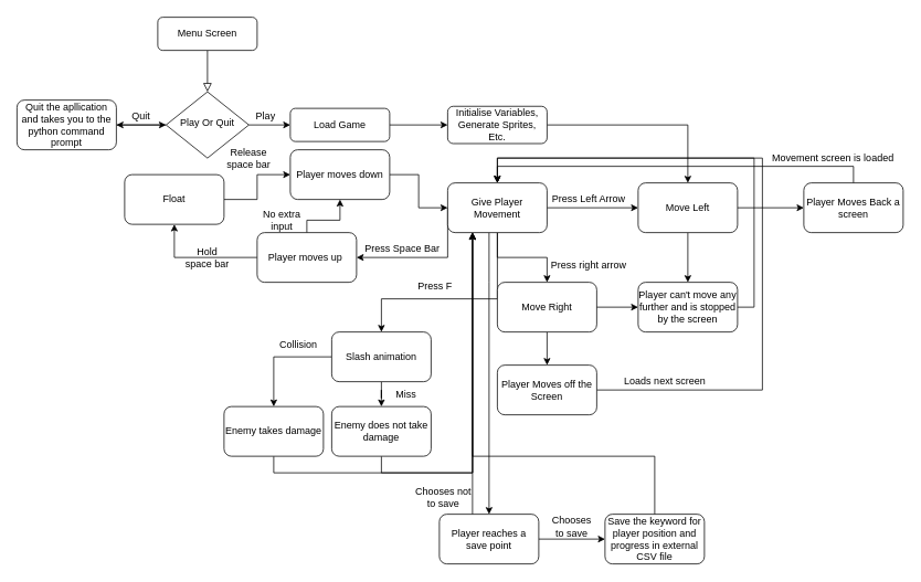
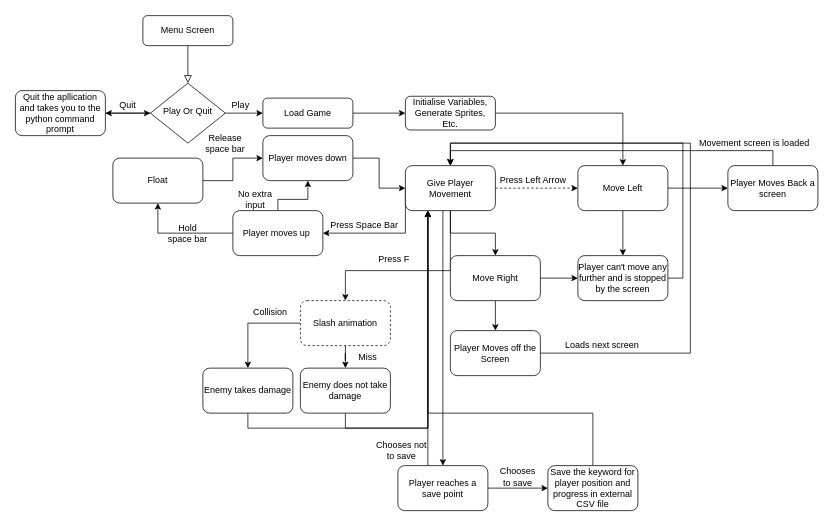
  <mxCell id="0" />
  <mxCell id="1" parent="0" />
  <mxCell id="2" value="" style="rounded=0;html=1;jettySize=auto;orthogonalLoop=1;fontSize=11;endArrow=block;endFill=0;endSize=8;strokeWidth=1;shadow=0;labelBackgroundColor=none;edgeStyle=orthogonalEdgeStyle;" parent="1" source="3" target="5" edge="1"><mxGeometry relative="1" as="geometry" /></mxCell>
  <mxCell id="3" value="Menu Screen" style="rounded=1;whiteSpace=wrap;html=1;fontSize=12;glass=0;strokeWidth=1;shadow=0;" parent="1" vertex="1"><mxGeometry x="190" y="20" width="120" height="40" as="geometry" /></mxCell>
  <mxCell id="4" value="" style="edgeStyle=orthogonalEdgeStyle;rounded=0;orthogonalLoop=1;jettySize=auto;html=1;" edge="1" parent="1" source="5" target="39"><mxGeometry relative="1" as="geometry"><mxPoint x="130" y="150" as="targetPoint" /></mxGeometry></mxCell>
  <mxCell id="5" value="Play Or Quit" style="rhombus;whiteSpace=wrap;html=1;shadow=0;fontFamily=Helvetica;fontSize=12;align=center;strokeWidth=1;spacing=6;spacingTop=-4;" parent="1" vertex="1"><mxGeometry x="200" y="110" width="100" height="80" as="geometry" /></mxCell>
  <mxCell id="6" style="edgeStyle=orthogonalEdgeStyle;rounded=0;orthogonalLoop=1;jettySize=auto;html=1;entryX=0;entryY=0.5;entryDx=0;entryDy=0;strokeWidth=1;strokeColor=#000000;exitX=1;exitY=0.5;exitDx=0;exitDy=0;" edge="1" parent="1" source="7" target="11"><mxGeometry relative="1" as="geometry" /></mxCell>
  <mxCell id="7" value="Load Game" style="rounded=1;whiteSpace=wrap;html=1;fontSize=12;glass=0;strokeWidth=1;shadow=0;" parent="1" vertex="1"><mxGeometry x="350" y="130" width="120" height="40" as="geometry" /></mxCell>
  <mxCell id="8" value="" style="endArrow=classic;html=1;rounded=0;exitX=1;exitY=0.5;exitDx=0;exitDy=0;entryX=0;entryY=0.5;entryDx=0;entryDy=0;" parent="1" source="5" target="7" edge="1"><mxGeometry width="50" height="50" relative="1" as="geometry"><mxPoint x="420" y="210" as="sourcePoint" /><mxPoint x="470" y="160" as="targetPoint" /></mxGeometry></mxCell>
  <mxCell id="9" value="Play" style="text;html=1;resizable=0;autosize=1;align=center;verticalAlign=middle;points=[];fillColor=none;strokeColor=none;rounded=0;" parent="1" vertex="1"><mxGeometry x="300" y="130" width="40" height="20" as="geometry" /></mxCell>
  <mxCell id="10" value="" style="edgeStyle=orthogonalEdgeStyle;rounded=0;orthogonalLoop=1;jettySize=auto;html=1;" parent="1" source="11" target="20" edge="1"><mxGeometry relative="1" as="geometry" /></mxCell>
  <mxCell id="11" value="Initialise Variables, Generate Sprites, Etc." style="rounded=1;whiteSpace=wrap;html=1;" parent="1" vertex="1"><mxGeometry x="540" y="127.5" width="120" height="45" as="geometry" /></mxCell>
- <mxCell id="12" value="" style="edgeStyle=orthogonalEdgeStyle;rounded=0;orthogonalLoop=1;jettySize=auto;html=1;exitX=1;exitY=0.5;exitDx=0;exitDy=0;entryX=0;entryY=0.5;entryDx=0;entryDy=0;" parent="1" source="17" target="20" edge="1"><mxGeometry relative="1" as="geometry" /></mxCell>
+ <mxCell id="12" value="" style="edgeStyle=orthogonalEdgeStyle;rounded=0;orthogonalLoop=1;jettySize=auto;html=1;exitX=1;exitY=0.5;exitDx=0;exitDy=0;entryX=0;entryY=0.5;entryDx=0;entryDy=0;dashed=1;" parent="1" source="17" target="20" edge="1"><mxGeometry relative="1" as="geometry" /></mxCell>
  <mxCell id="13" value="" style="edgeStyle=orthogonalEdgeStyle;rounded=0;orthogonalLoop=1;jettySize=auto;html=1;exitX=0.5;exitY=1;exitDx=0;exitDy=0;entryX=0.5;entryY=0;entryDx=0;entryDy=0;" parent="1" source="17" target="22" edge="1"><mxGeometry relative="1" as="geometry" /></mxCell>
  <mxCell id="14" style="edgeStyle=orthogonalEdgeStyle;rounded=0;orthogonalLoop=1;jettySize=auto;html=1;entryX=0.5;entryY=0;entryDx=0;entryDy=0;exitX=0.5;exitY=1;exitDx=0;exitDy=0;" edge="1" parent="1" source="17" target="49"><mxGeometry relative="1" as="geometry"><Array as="points"><mxPoint x="600" y="360" /><mxPoint x="460" y="360" /></Array></mxGeometry></mxCell>
  <mxCell id="15" style="edgeStyle=orthogonalEdgeStyle;rounded=0;orthogonalLoop=1;jettySize=auto;html=1;exitX=0;exitY=0.5;exitDx=0;exitDy=0;entryX=1;entryY=0.5;entryDx=0;entryDy=0;" edge="1" parent="1" source="17" target="25"><mxGeometry relative="1" as="geometry"><Array as="points"><mxPoint x="540" y="310" /></Array></mxGeometry></mxCell>
  <mxCell id="16" style="edgeStyle=orthogonalEdgeStyle;rounded=0;orthogonalLoop=1;jettySize=auto;html=1;strokeColor=#000000;strokeWidth=1;" edge="1" parent="1" source="17" target="59"><mxGeometry relative="1" as="geometry"><mxPoint x="590" y="550" as="targetPoint" /><Array as="points"><mxPoint x="590" y="340" /><mxPoint x="590" y="340" /></Array></mxGeometry></mxCell>
  <mxCell id="17" value="Give Player Movement" style="whiteSpace=wrap;html=1;rounded=1;" parent="1" vertex="1"><mxGeometry x="540" y="220" width="120" height="60" as="geometry" /></mxCell>
  <mxCell id="18" value="" style="edgeStyle=orthogonalEdgeStyle;rounded=0;orthogonalLoop=1;jettySize=auto;html=1;exitX=0.5;exitY=1;exitDx=0;exitDy=0;entryX=0.5;entryY=0;entryDx=0;entryDy=0;" parent="1" source="20" target="27" edge="1"><mxGeometry relative="1" as="geometry" /></mxCell>
  <mxCell id="19" value="" style="edgeStyle=orthogonalEdgeStyle;rounded=0;orthogonalLoop=1;jettySize=auto;html=1;exitX=1;exitY=0.5;exitDx=0;exitDy=0;entryX=0;entryY=0.5;entryDx=0;entryDy=0;" parent="1" source="20" target="35" edge="1"><mxGeometry relative="1" as="geometry" /></mxCell>
  <mxCell id="20" value="Move Left" style="whiteSpace=wrap;html=1;rounded=1;" parent="1" vertex="1"><mxGeometry x="770" y="220" width="120" height="60" as="geometry" /></mxCell>
  <mxCell id="21" value="" style="edgeStyle=orthogonalEdgeStyle;rounded=0;orthogonalLoop=1;jettySize=auto;html=1;entryX=0.5;entryY=0;entryDx=0;entryDy=0;exitX=0.5;exitY=1;exitDx=0;exitDy=0;" parent="1" source="22" target="32" edge="1"><mxGeometry relative="1" as="geometry" /></mxCell>
  <mxCell id="22" value="Move Right" style="whiteSpace=wrap;html=1;rounded=1;" parent="1" vertex="1"><mxGeometry x="600" y="340" width="120" height="60" as="geometry" /></mxCell>
  <mxCell id="23" value="" style="edgeStyle=orthogonalEdgeStyle;rounded=0;orthogonalLoop=1;jettySize=auto;html=1;entryX=0.5;entryY=1;entryDx=0;entryDy=0;exitX=0;exitY=0.5;exitDx=0;exitDy=0;" edge="1" parent="1" source="25" target="41"><mxGeometry relative="1" as="geometry" /></mxCell>
  <mxCell id="24" value="" style="edgeStyle=orthogonalEdgeStyle;rounded=0;orthogonalLoop=1;jettySize=auto;html=1;exitX=1;exitY=1;exitDx=0;exitDy=0;entryX=0.5;entryY=1;entryDx=0;entryDy=0;" edge="1" parent="1" source="46" target="44"><mxGeometry relative="1" as="geometry"><Array as="points"><mxPoint x="370" y="265" /><mxPoint x="410" y="265" /></Array></mxGeometry></mxCell>
  <mxCell id="25" value="Player moves up&amp;nbsp;" style="rounded=1;whiteSpace=wrap;html=1;" parent="1" vertex="1"><mxGeometry x="310" y="280" width="120" height="60" as="geometry" /></mxCell>
  <mxCell id="26" style="edgeStyle=orthogonalEdgeStyle;rounded=0;orthogonalLoop=1;jettySize=auto;html=1;exitX=1;exitY=0.5;exitDx=0;exitDy=0;" parent="1" source="27" edge="1"><mxGeometry relative="1" as="geometry"><mxPoint x="600" y="220" as="targetPoint" /><Array as="points"><mxPoint x="910" y="370" /><mxPoint x="910" y="190" /><mxPoint x="600" y="190" /></Array></mxGeometry></mxCell>
  <mxCell id="27" value="Player can't move any further and is stopped by the screen" style="whiteSpace=wrap;html=1;rounded=1;" parent="1" vertex="1"><mxGeometry x="770" y="340" width="120" height="60" as="geometry" /></mxCell>
  <mxCell id="28" value="Press Space Bar" style="text;html=1;resizable=0;autosize=1;align=center;verticalAlign=middle;points=[];fillColor=none;strokeColor=none;rounded=0;" parent="1" vertex="1"><mxGeometry x="430" y="290" width="110" height="20" as="geometry" /></mxCell>
- <mxCell id="29" value="Press right arrow" style="text;html=1;resizable=0;autosize=1;align=center;verticalAlign=middle;points=[];fillColor=none;strokeColor=none;rounded=0;" parent="1" vertex="1"><mxGeometry x="655" y="310" width="110" height="20" as="geometry" /></mxCell>
  <mxCell id="30" value="Press Left Arrow" style="text;html=1;resizable=0;autosize=1;align=center;verticalAlign=middle;points=[];fillColor=none;strokeColor=none;rounded=0;" parent="1" vertex="1"><mxGeometry x="660" y="230" width="100" height="20" as="geometry" /></mxCell>
  <mxCell id="31" style="edgeStyle=orthogonalEdgeStyle;rounded=0;orthogonalLoop=1;jettySize=auto;html=1;exitX=1;exitY=0.5;exitDx=0;exitDy=0;" parent="1" source="32" edge="1"><mxGeometry relative="1" as="geometry"><mxPoint x="600" y="220" as="targetPoint" /><Array as="points"><mxPoint x="920" y="470" /><mxPoint x="920" y="190" /><mxPoint x="600" y="190" /></Array></mxGeometry></mxCell>
  <mxCell id="32" value="Player Moves off the Screen" style="whiteSpace=wrap;html=1;rounded=1;" parent="1" vertex="1"><mxGeometry x="600" y="440" width="120" height="60" as="geometry" /></mxCell>
  <mxCell id="33" value="Loads next screen" style="text;html=1;resizable=0;autosize=1;align=center;verticalAlign=middle;points=[];fillColor=none;strokeColor=none;rounded=0;" parent="1" vertex="1"><mxGeometry x="747" y="450" width="110" height="20" as="geometry" /></mxCell>
  <mxCell id="34" style="edgeStyle=orthogonalEdgeStyle;rounded=0;orthogonalLoop=1;jettySize=auto;html=1;exitX=0.5;exitY=0;exitDx=0;exitDy=0;entryX=0.5;entryY=0;entryDx=0;entryDy=0;" parent="1" source="35" target="17" edge="1"><mxGeometry relative="1" as="geometry"><Array as="points"><mxPoint x="1030" y="200" /><mxPoint x="600" y="200" /></Array></mxGeometry></mxCell>
  <mxCell id="35" value="Player Moves Back a screen" style="whiteSpace=wrap;html=1;rounded=1;" parent="1" vertex="1"><mxGeometry x="970" y="220" width="120" height="60" as="geometry" /></mxCell>
  <mxCell id="36" value="Movement screen is loaded" style="text;html=1;resizable=0;autosize=1;align=center;verticalAlign=middle;points=[];fillColor=none;strokeColor=none;rounded=0;" parent="1" vertex="1"><mxGeometry x="930" y="180" width="150" height="20" as="geometry" /></mxCell>
  <mxCell id="37" value="" style="endArrow=classic;html=1;rounded=0;exitX=1;exitY=0.5;exitDx=0;exitDy=0;entryX=0;entryY=0.5;entryDx=0;entryDy=0;" edge="1" parent="1" source="22" target="27"><mxGeometry width="50" height="50" relative="1" as="geometry"><mxPoint x="570" y="270" as="sourcePoint" /><mxPoint x="620" y="220" as="targetPoint" /><Array as="points" /></mxGeometry></mxCell>
  <mxCell id="38" value="" style="edgeStyle=orthogonalEdgeStyle;rounded=0;orthogonalLoop=1;jettySize=auto;html=1;strokeColor=#000000;strokeWidth=1;exitX=1;exitY=0.5;exitDx=0;exitDy=0;entryX=0;entryY=0.5;entryDx=0;entryDy=0;" edge="1" parent="1" source="39" target="5"><mxGeometry relative="1" as="geometry" /></mxCell>
  <mxCell id="39" value="&lt;span&gt;Quit the apllication and takes you to the python command prompt&lt;/span&gt;" style="rounded=1;whiteSpace=wrap;html=1;" vertex="1" parent="1"><mxGeometry x="20" y="120" width="120" height="60" as="geometry" /></mxCell>
  <mxCell id="40" value="" style="edgeStyle=orthogonalEdgeStyle;rounded=0;orthogonalLoop=1;jettySize=auto;html=1;exitX=1;exitY=0.5;exitDx=0;exitDy=0;entryX=0;entryY=0.5;entryDx=0;entryDy=0;" edge="1" parent="1" source="41" target="44"><mxGeometry relative="1" as="geometry" /></mxCell>
  <mxCell id="41" value="Float" style="whiteSpace=wrap;html=1;rounded=1;" vertex="1" parent="1"><mxGeometry x="150" y="210" width="120" height="60" as="geometry" /></mxCell>
  <mxCell id="42" value="Hold space bar" style="text;html=1;strokeColor=none;fillColor=none;align=center;verticalAlign=middle;whiteSpace=wrap;rounded=0;" vertex="1" parent="1"><mxGeometry x="220" y="295" width="60" height="30" as="geometry" /></mxCell>
  <mxCell id="43" value="" style="edgeStyle=orthogonalEdgeStyle;rounded=0;orthogonalLoop=1;jettySize=auto;html=1;exitX=1;exitY=0.5;exitDx=0;exitDy=0;entryX=0;entryY=0.5;entryDx=0;entryDy=0;" edge="1" parent="1" source="44" target="17"><mxGeometry relative="1" as="geometry"><mxPoint x="510" y="260" as="targetPoint" /></mxGeometry></mxCell>
  <mxCell id="44" value="Player moves down" style="whiteSpace=wrap;html=1;rounded=1;" vertex="1" parent="1"><mxGeometry x="350" y="180" width="120" height="60" as="geometry" /></mxCell>
  <mxCell id="45" value="Release space bar" style="text;html=1;strokeColor=none;fillColor=none;align=center;verticalAlign=middle;whiteSpace=wrap;rounded=0;" vertex="1" parent="1"><mxGeometry x="270" y="175" width="60" height="30" as="geometry" /></mxCell>
  <mxCell id="46" value="No extra input" style="text;html=1;strokeColor=none;fillColor=none;align=center;verticalAlign=middle;whiteSpace=wrap;rounded=0;" vertex="1" parent="1"><mxGeometry x="310" y="250" width="60" height="30" as="geometry" /></mxCell>
  <mxCell id="47" style="edgeStyle=orthogonalEdgeStyle;rounded=0;orthogonalLoop=1;jettySize=auto;html=1;entryX=0.5;entryY=0;entryDx=0;entryDy=0;strokeColor=#000000;strokeWidth=1;exitX=0;exitY=0.5;exitDx=0;exitDy=0;" edge="1" parent="1" source="49" target="52"><mxGeometry relative="1" as="geometry" /></mxCell>
  <mxCell id="48" value="" style="edgeStyle=orthogonalEdgeStyle;rounded=0;orthogonalLoop=1;jettySize=auto;html=1;strokeColor=#000000;strokeWidth=1;" edge="1" parent="1" source="49" target="55"><mxGeometry relative="1" as="geometry" /></mxCell>
- <mxCell id="49" value="Slash animation" style="rounded=1;whiteSpace=wrap;html=1;" vertex="1" parent="1"><mxGeometry x="400" y="400" width="120" height="60" as="geometry" /></mxCell>
+ <mxCell id="49" value="Slash animation" style="rounded=1;whiteSpace=wrap;html=1;dashed=1;" vertex="1" parent="1"><mxGeometry x="400" y="400" width="120" height="60" as="geometry" /></mxCell>
  <mxCell id="50" value="Quit" style="text;html=1;strokeColor=none;fillColor=none;align=center;verticalAlign=middle;whiteSpace=wrap;rounded=0;" vertex="1" parent="1"><mxGeometry x="140" y="125" width="60" height="30" as="geometry" /></mxCell>
  <mxCell id="51" style="edgeStyle=orthogonalEdgeStyle;rounded=0;orthogonalLoop=1;jettySize=auto;html=1;strokeColor=#000000;strokeWidth=1;exitX=0.5;exitY=1;exitDx=0;exitDy=0;entryX=0.25;entryY=1;entryDx=0;entryDy=0;" edge="1" parent="1" source="52" target="17"><mxGeometry relative="1" as="geometry"><mxPoint x="900" y="550" as="targetPoint" /></mxGeometry></mxCell>
  <mxCell id="52" value="Enemy takes damage" style="rounded=1;whiteSpace=wrap;html=1;" vertex="1" parent="1"><mxGeometry x="270" y="490" width="120" height="60" as="geometry" /></mxCell>
  <mxCell id="53" value="Collision" style="text;html=1;strokeColor=none;fillColor=none;align=center;verticalAlign=middle;whiteSpace=wrap;rounded=0;" vertex="1" parent="1"><mxGeometry x="330" y="400" width="60" height="30" as="geometry" /></mxCell>
  <mxCell id="54" style="edgeStyle=orthogonalEdgeStyle;rounded=0;orthogonalLoop=1;jettySize=auto;html=1;strokeColor=#000000;strokeWidth=1;exitX=0.5;exitY=1;exitDx=0;exitDy=0;entryX=0.25;entryY=1;entryDx=0;entryDy=0;" edge="1" parent="1" source="55" target="17"><mxGeometry relative="1" as="geometry"><mxPoint x="900" y="560" as="targetPoint" /></mxGeometry></mxCell>
  <mxCell id="55" value="Enemy does not take damage" style="rounded=1;whiteSpace=wrap;html=1;" vertex="1" parent="1"><mxGeometry x="400" y="490" width="120" height="60" as="geometry" /></mxCell>
  <mxCell id="56" value="Miss" style="text;html=1;strokeColor=none;fillColor=none;align=center;verticalAlign=middle;whiteSpace=wrap;rounded=0;" vertex="1" parent="1"><mxGeometry x="460" y="460" width="60" height="30" as="geometry" /></mxCell>
  <mxCell id="57" value="" style="edgeStyle=orthogonalEdgeStyle;rounded=0;orthogonalLoop=1;jettySize=auto;html=1;strokeColor=#000000;strokeWidth=1;" edge="1" parent="1" source="59" target="61"><mxGeometry relative="1" as="geometry" /></mxCell>
  <mxCell id="58" value="" style="edgeStyle=orthogonalEdgeStyle;rounded=0;orthogonalLoop=1;jettySize=auto;html=1;strokeColor=#000000;strokeWidth=1;entryX=0.25;entryY=1;entryDx=0;entryDy=0;" edge="1" parent="1" source="59" target="17"><mxGeometry relative="1" as="geometry"><mxPoint x="450" y="620" as="targetPoint" /><Array as="points"><mxPoint x="570" y="510" /><mxPoint x="570" y="510" /></Array></mxGeometry></mxCell>
  <mxCell id="59" value="Player reaches a save point" style="rounded=1;whiteSpace=wrap;html=1;" vertex="1" parent="1"><mxGeometry x="530" y="620" width="120" height="60" as="geometry" /></mxCell>
  <mxCell id="60" style="edgeStyle=orthogonalEdgeStyle;rounded=0;orthogonalLoop=1;jettySize=auto;html=1;entryX=0.25;entryY=1;entryDx=0;entryDy=0;strokeColor=#000000;strokeWidth=1;" edge="1" parent="1" source="61" target="17"><mxGeometry relative="1" as="geometry"><Array as="points"><mxPoint x="790" y="550" /><mxPoint x="570" y="550" /></Array></mxGeometry></mxCell>
  <mxCell id="61" value="Save the keyword for player position and progress in external CSV file" style="whiteSpace=wrap;html=1;rounded=1;" vertex="1" parent="1"><mxGeometry x="730" y="620" width="120" height="60" as="geometry" /></mxCell>
  <mxCell id="62" value="Chooses not to save" style="text;html=1;strokeColor=none;fillColor=none;align=center;verticalAlign=middle;whiteSpace=wrap;rounded=0;" vertex="1" parent="1"><mxGeometry x="500" y="580" width="70" height="40" as="geometry" /></mxCell>
  <mxCell id="63" value="Chooses to save" style="text;html=1;strokeColor=none;fillColor=none;align=center;verticalAlign=middle;whiteSpace=wrap;rounded=0;" vertex="1" parent="1"><mxGeometry x="660" y="620" width="60" height="30" as="geometry" /></mxCell>
  <mxCell id="64" value="Press F" style="text;html=1;strokeColor=none;fillColor=none;align=center;verticalAlign=middle;whiteSpace=wrap;rounded=0;" vertex="1" parent="1"><mxGeometry x="490" y="330" width="70" height="30" as="geometry" /></mxCell>
